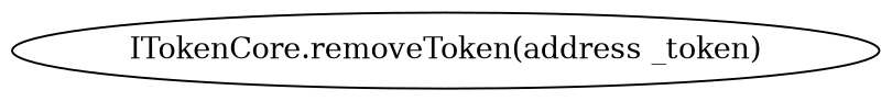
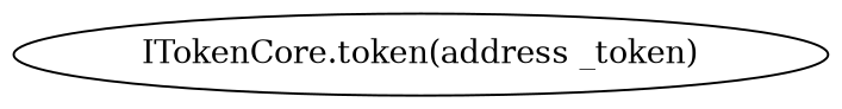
  digraph {
-   "ITokenCore.removeToken(address _token)" [height=0.5 width=4.9395]
+   "ITokenCore.removeToken(address _token)" [height=0.5 width=4.9395 label="ITokenCore.token(address _token)"]
  }
